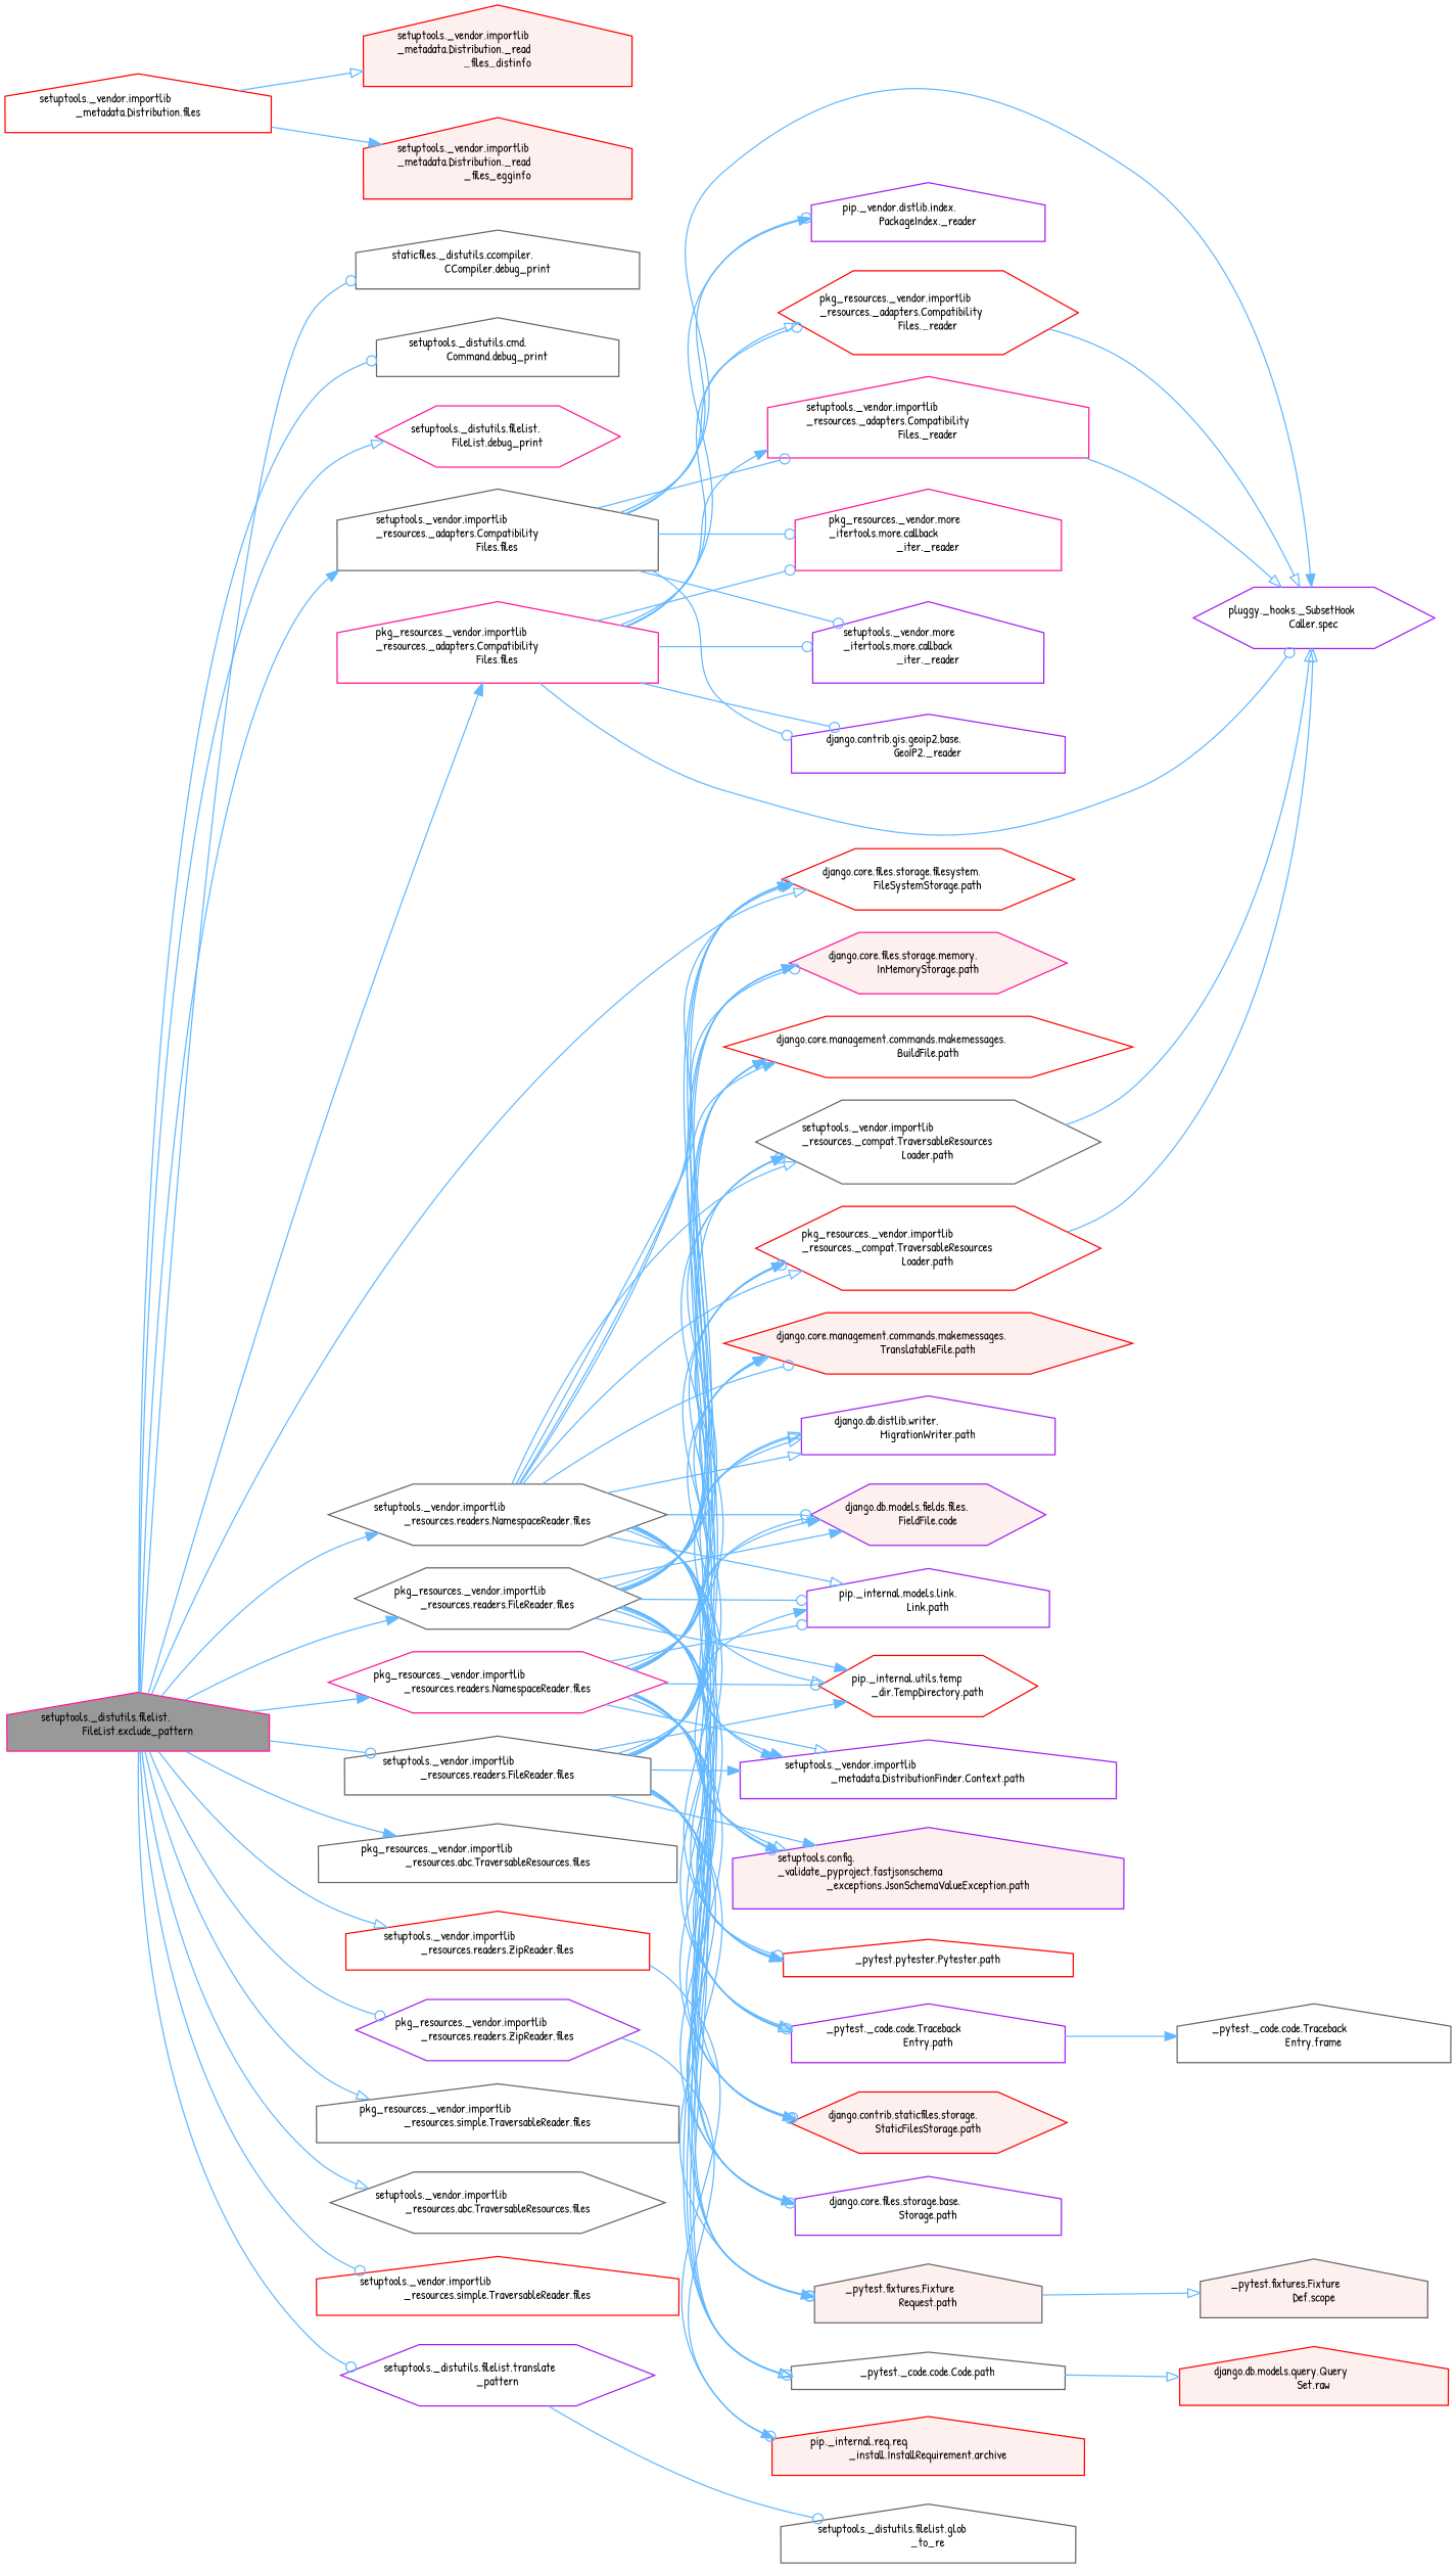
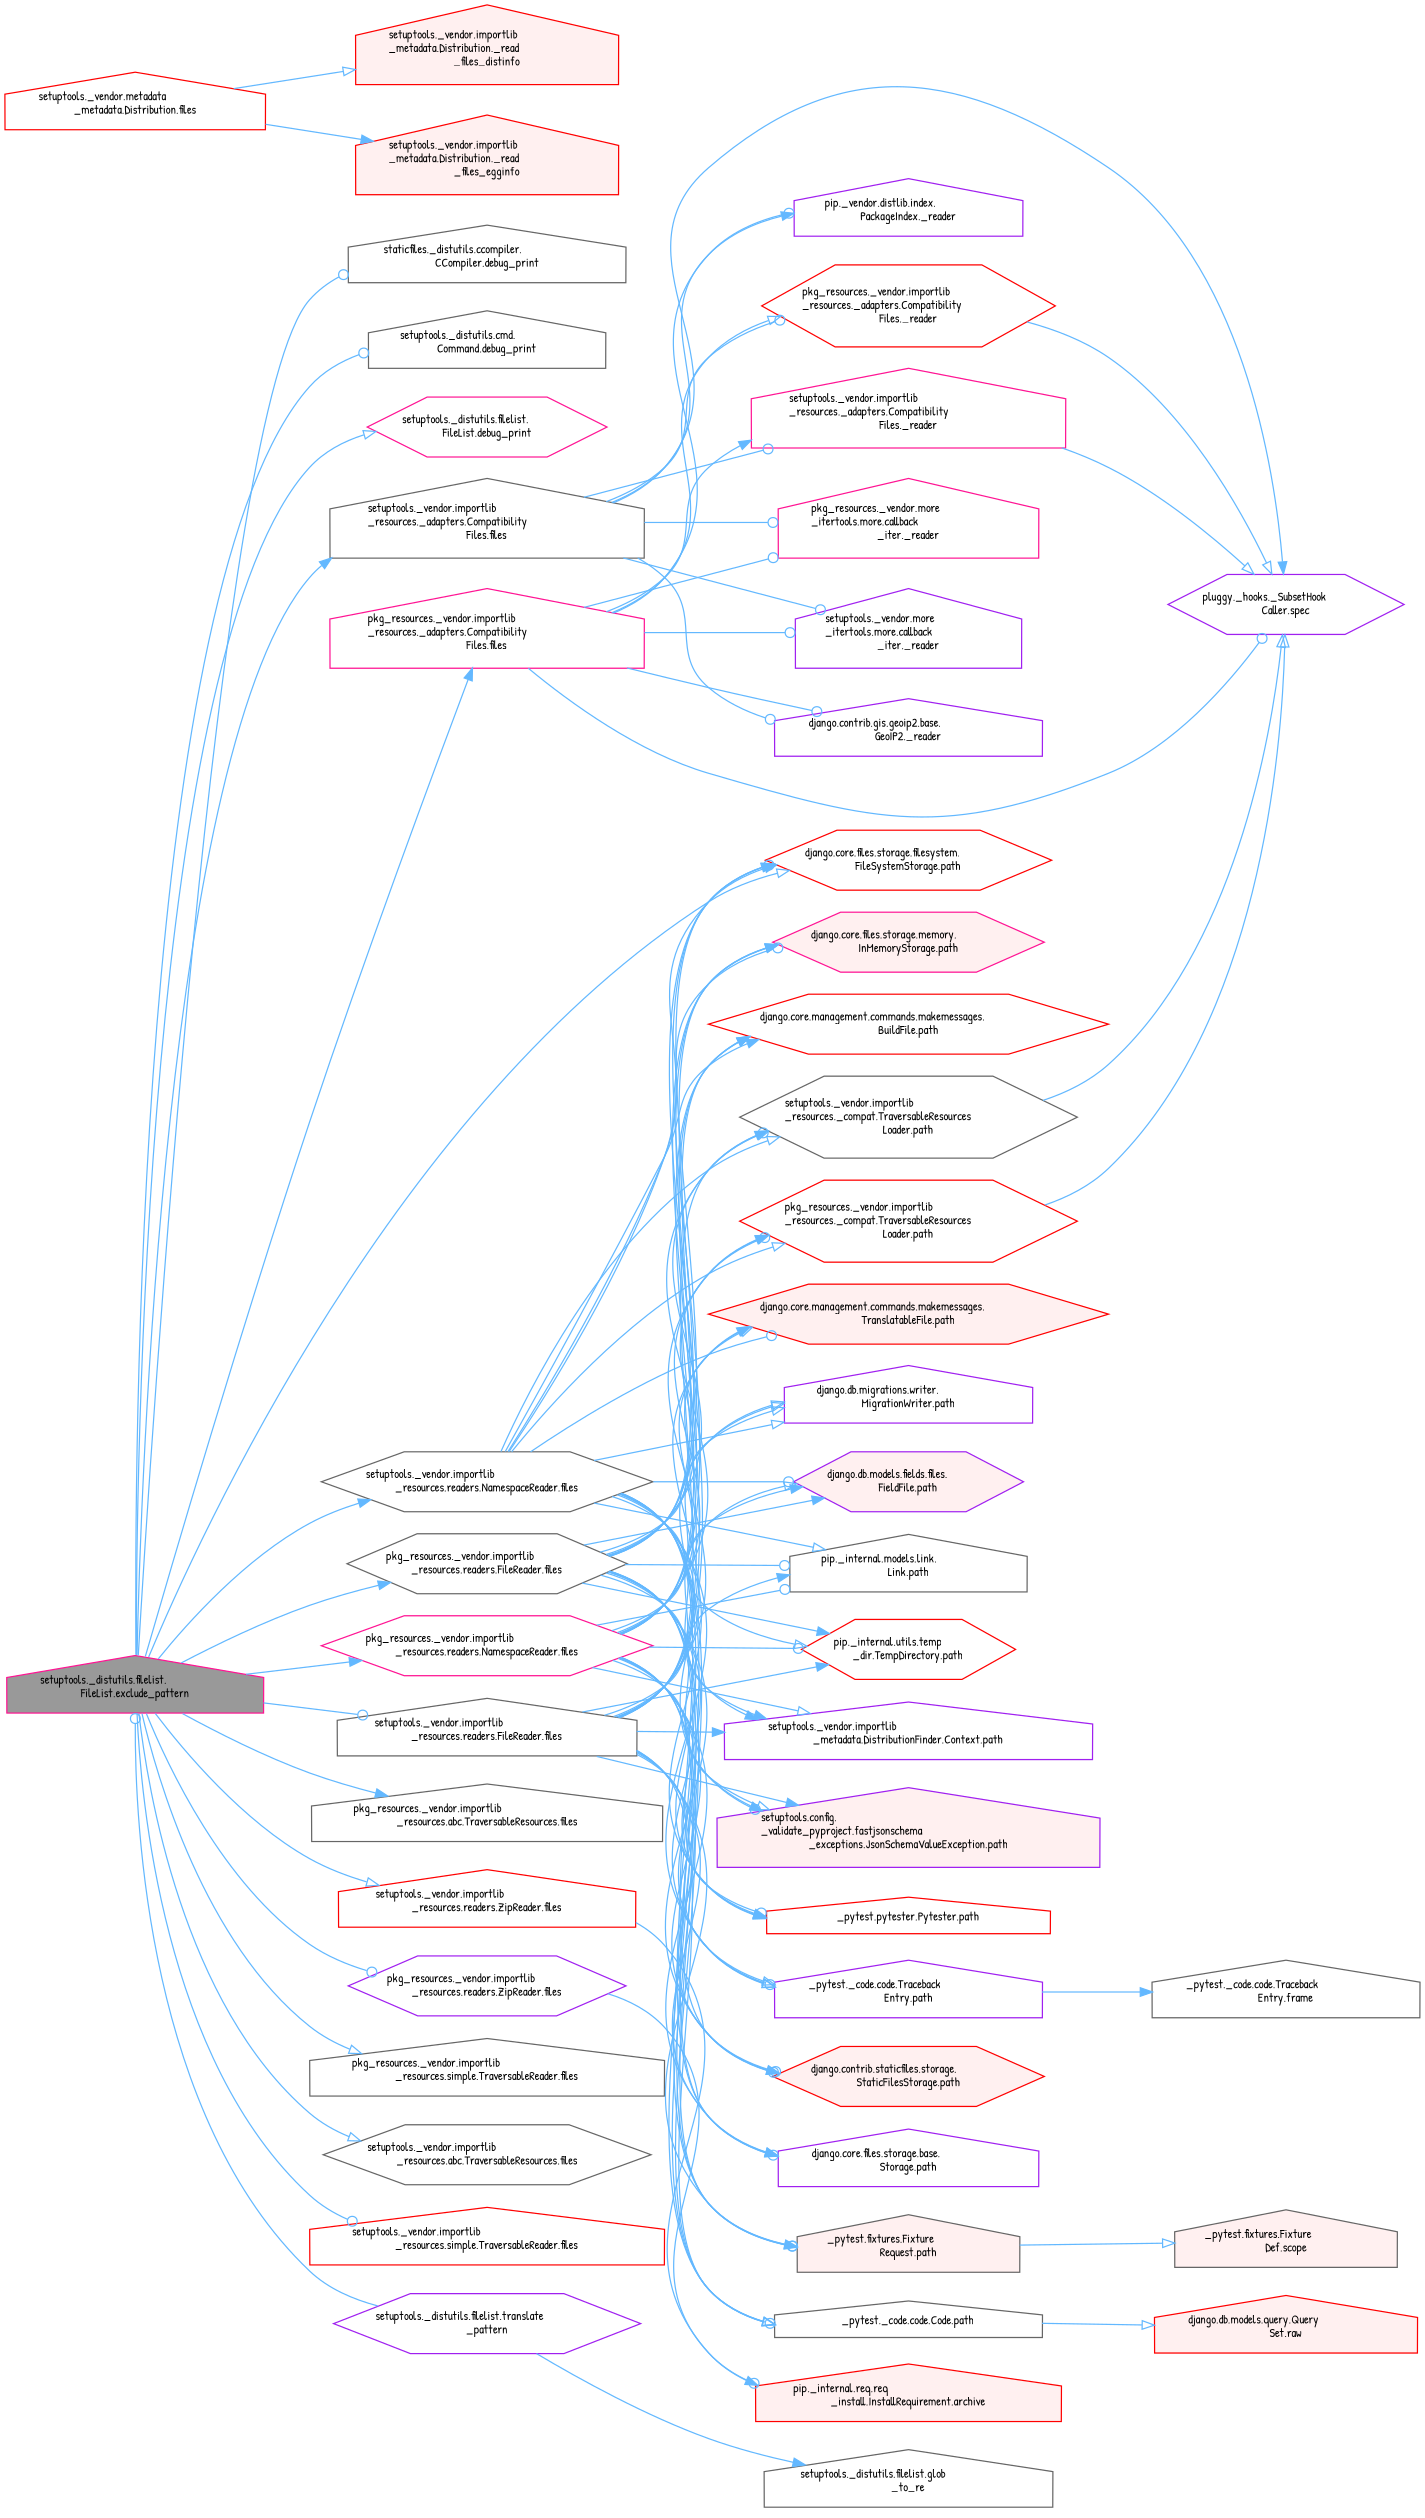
  digraph {
    fontname="Patrick Hand"
    rankdir=LR
    node [color=gray40 fillcolor=white fontname="Patrick Hand" fontsize=10 shape=house style=filled]
    edge [arrowhead=onormal color=steelblue1 fontname="Patrick Hand" fontsize=10 labelfontname=Helvetica labelfontsize=10 style=solid]
    n1 [color=deeppink fillcolor=grey60 fontcolor=black height=0.2 label="setuptools._distutils.filelist.\lFileList.exclude_pattern" width=0.4]
    n2 [height=0.2 label="staticfiles._distutils.ccompiler.\lCCompiler.debug_print" width=0.4]
    n3 [height=0.2 label="setuptools._distutils.cmd.\lCommand.debug_print" width=0.4]
    n4 [color=deeppink height=0.2 label="setuptools._distutils.filelist.\lFileList.debug_print" shape=hexagon width=0.4]
    n5 [color=deeppink height=0.2 label="pkg_resources._vendor.importlib\l_resources._adapters.Compatibility\lFiles.files" width=0.4]
    n6 [height=0.2 label="pkg_resources._vendor.importlib\l_resources.abc.TraversableResources.files" width=0.4]
    n7 [height=0.2 label="pkg_resources._vendor.importlib\l_resources.readers.FileReader.files" shape=hexagon width=0.4]
    n8 [color=deeppink height=0.2 label="pkg_resources._vendor.importlib\l_resources.readers.NamespaceReader.files" shape=hexagon width=0.4]
    n9 [color=purple height=0.2 label="pkg_resources._vendor.importlib\l_resources.readers.ZipReader.files" shape=hexagon width=0.4]
    n10 [height=0.2 label="pkg_resources._vendor.importlib\l_resources.simple.TraversableReader.files" width=0.4]
    n11 [height=0.2 label="setuptools._vendor.importlib\l_resources._adapters.Compatibility\lFiles.files" width=0.4]
    n12 [height=0.2 label="setuptools._vendor.importlib\l_resources.abc.TraversableResources.files" shape=hexagon width=0.4]
    n13 [height=0.2 label="setuptools._vendor.importlib\l_resources.readers.FileReader.files" width=0.4]
    n14 [height=0.2 label="setuptools._vendor.importlib\l_resources.readers.NamespaceReader.files" shape=hexagon width=0.4]
    n15 [color=red height=0.2 label="setuptools._vendor.importlib\l_resources.readers.ZipReader.files" width=0.4]
    n16 [color=red height=0.2 label="setuptools._vendor.importlib\l_resources.simple.TraversableReader.files" width=0.4]
    n17 [color=purple height=0.2 label="setuptools._distutils.filelist.translate\l_pattern" shape=hexagon width=0.4]
    n18 [color=red height=0.2 label="django.core.files.storage.filesystem.\lFileSystemStorage.path" shape=hexagon width=0.4]
    n19 [color=purple height=0.2 label="django.contrib.gis.geoip2.base.\lGeoIP2._reader" width=0.4]
    n20 [color=purple height=0.2 label="pip._vendor.distlib.index.\lPackageIndex._reader" width=0.4]
    n21 [color=red height=0.2 label="pkg_resources._vendor.importlib\l_resources._adapters.Compatibility\lFiles._reader" shape=hexagon width=0.4]
    n22 [color=purple height=0.2 label="pluggy._hooks._SubsetHook\lCaller.spec" shape=hexagon width=0.4]
    n23 [color=deeppink height=0.2 label="pkg_resources._vendor.more\l_itertools.more.callback\l_iter._reader" width=0.4]
    n24 [color=deeppink height=0.2 label="setuptools._vendor.importlib\l_resources._adapters.Compatibility\lFiles._reader" width=0.4]
    n25 [color=purple height=0.2 label="setuptools._vendor.more\l_itertools.more.callback\l_iter._reader" width=0.4]
    n26 [height=0.2 label="_pytest._code.code.Code.path" width=0.4]
    n27 [color=purple height=0.2 label="_pytest._code.code.Traceback\lEntry.path" width=0.4]
    n28 [fillcolor="#FFF0F0" height=0.2 label="_pytest.fixtures.Fixture\lRequest.path" width=0.4]
    n29 [color=red height=0.2 label="_pytest.pytester.Pytester.path" width=0.4]
    n30 [color=red fillcolor="#FFF0F0" height=0.2 label="django.contrib.staticfiles.storage.\lStaticFilesStorage.path" shape=hexagon width=0.4]
    n31 [color=purple height=0.2 label="django.core.files.storage.base.\lStorage.path" width=0.4]
    n32 [color=deeppink fillcolor="#FFF0F0" height=0.2 label="django.core.files.storage.memory.\lInMemoryStorage.path" shape=hexagon width=0.4]
    n33 [color=red height=0.2 label="django.core.management.commands.makemessages.\lBuildFile.path" shape=hexagon width=0.4]
    n34 [color=red fillcolor="#FFF0F0" height=0.2 label="django.core.management.commands.makemessages.\lTranslatableFile.path" shape=hexagon width=0.4]
-   n35 [color=purple height=0.2 label="django.db.distlib.writer.\lMigrationWriter.path" width=0.4]
-   n36 [color=purple fillcolor="#FFF0F0" height=0.2 label="django.db.models.fields.files.\lFieldFile.code" shape=hexagon width=0.4]
-   n37 [color=purple height=0.2 label="pip._internal.models.link.\lLink.path" width=0.4]
+   n35 [color=purple height=0.2 label="django.db.migrations.writer.\lMigrationWriter.path" width=0.4]
+   n36 [color=purple fillcolor="#FFF0F0" height=0.2 label="django.db.models.fields.files.\lFieldFile.path" shape=hexagon width=0.4]
+   n37 [height=0.2 label="pip._internal.models.link.\lLink.path" width=0.4]
    n38 [color=red height=0.2 label="pip._internal.utils.temp\l_dir.TempDirectory.path" shape=hexagon width=0.4]
    n39 [color=red height=0.2 label="pkg_resources._vendor.importlib\l_resources._compat.TraversableResources\lLoader.path" shape=hexagon width=0.4]
    n40 [color=purple height=0.2 label="setuptools._vendor.importlib\l_metadata.DistributionFinder.Context.path" width=0.4]
    n41 [height=0.2 label="setuptools._vendor.importlib\l_resources._compat.TraversableResources\lLoader.path" shape=hexagon width=0.4]
    n42 [color=purple fillcolor="#FFF0F0" height=0.2 label="setuptools.config.\l_validate_pyproject.fastjsonschema\l_exceptions.JsonSchemaValueException.path" width=0.4]
    n43 [color=red fillcolor="#FFF0F0" height=0.2 label="pip._internal.req.req\l_install.InstallRequirement.archive" width=0.4]
-   n44 [color=red height=0.2 label="setuptools._vendor.importlib\l_metadata.Distribution.files" width=0.4]
+   n44 [color=red height=0.2 label="setuptools._vendor.metadata\l_metadata.Distribution.files" width=0.4]
    n45 [color=red fillcolor="#FFF0F0" height=0.2 label="setuptools._vendor.importlib\l_metadata.Distribution._read\l_files_distinfo" width=0.4]
    n46 [color=red fillcolor="#FFF0F0" height=0.2 label="setuptools._vendor.importlib\l_metadata.Distribution._read\l_files_egginfo" width=0.4]
    n47 [height=0.2 label="setuptools._distutils.filelist.glob\l_to_re" width=0.4]
    n48 [color=red fillcolor="#FFF0F0" height=0.2 label="django.db.models.query.Query\lSet.raw" width=0.4]
    n49 [height=0.2 label="_pytest._code.code.Traceback\lEntry.frame" width=0.4]
    n50 [fillcolor="#FFF0F0" height=0.2 label="_pytest.fixtures.Fixture\lDef.scope" width=0.4]
    n1 -> n2 [arrowhead=odot]
    n1 -> n3 [arrowhead=odot]
    n1 -> n4
    n1 -> n5 [arrowhead=normal]
    n1 -> n6 [arrowhead=normal]
    n1 -> n7 [arrowhead=normal]
    n1 -> n8 [arrowhead=normal]
    n1 -> n9 [arrowhead=odot]
    n1 -> n10
    n1 -> n11 [arrowhead=normal]
    n1 -> n12
    n1 -> n13 [arrowhead=odot]
    n1 -> n14 [arrowhead=normal]
    n1 -> n15
    n1 -> n16 [arrowhead=odot]
-   n1 -> n17 [arrowhead=odot]
+   n17 -> n1 [arrowhead=odot]
    n1 -> n18
    n5 -> n19 [arrowhead=odot]
    n5 -> n20 [arrowhead=odot]
    n5 -> n21
    n5 -> n22 [arrowhead=odot]
    n5 -> n23 [arrowhead=odot]
    n5 -> n24 [arrowhead=normal]
    n5 -> n25 [arrowhead=odot]
    n7 -> n18 [arrowhead=normal]
    n7 -> n26
    n7 -> n27
    n7 -> n28 [arrowhead=odot]
    n7 -> n29 [arrowhead=normal]
    n7 -> n30 [arrowhead=normal]
    n7 -> n31
    n7 -> n32 [arrowhead=normal]
    n7 -> n33
    n7 -> n34
    n7 -> n35
    n7 -> n36 [arrowhead=normal]
    n7 -> n37 [arrowhead=odot]
    n7 -> n38 [arrowhead=normal]
    n7 -> n39 [arrowhead=odot]
    n7 -> n40 [arrowhead=normal]
    n7 -> n41
    n7 -> n42 [arrowhead=normal]
    n8 -> n18
    n8 -> n26 [arrowhead=odot]
    n8 -> n27 [arrowhead=odot]
    n8 -> n28 [arrowhead=odot]
    n8 -> n29 [arrowhead=normal]
    n8 -> n30
    n8 -> n31 [arrowhead=normal]
    n8 -> n32 [arrowhead=normal]
    n8 -> n33
    n8 -> n34 [arrowhead=normal]
    n8 -> n35
    n8 -> n36 [arrowhead=normal]
    n8 -> n37 [arrowhead=odot]
    n8 -> n38 [arrowhead=odot]
    n8 -> n39 [arrowhead=normal]
    n8 -> n40
    n8 -> n41 [arrowhead=odot]
    n8 -> n42
    n9 -> n43 [arrowhead=odot]
    n11 -> n19 [arrowhead=odot]
    n11 -> n20 [arrowhead=normal]
    n11 -> n21 [arrowhead=odot]
    n11 -> n22 [arrowhead=normal]
    n11 -> n23 [arrowhead=odot]
    n11 -> n24 [arrowhead=odot]
    n11 -> n25 [arrowhead=odot]
    n13 -> n18 [arrowhead=odot]
    n13 -> n26
    n13 -> n27
    n13 -> n28
    n13 -> n29 [arrowhead=odot]
    n13 -> n30 [arrowhead=odot]
    n13 -> n31
    n13 -> n32 [arrowhead=normal]
    n13 -> n33 [arrowhead=normal]
    n13 -> n34
    n13 -> n35
    n13 -> n36
    n13 -> n37 [arrowhead=normal]
    n13 -> n38 [arrowhead=normal]
    n13 -> n39 [arrowhead=normal]
    n13 -> n40 [arrowhead=normal]
    n13 -> n41 [arrowhead=normal]
    n13 -> n42 [arrowhead=normal]
    n14 -> n18 [arrowhead=normal]
    n14 -> n26
    n14 -> n27
    n14 -> n28 [arrowhead=normal]
    n14 -> n29 [arrowhead=normal]
    n14 -> n30 [arrowhead=odot]
    n14 -> n31 [arrowhead=odot]
    n14 -> n32 [arrowhead=odot]
    n14 -> n33 [arrowhead=normal]
    n14 -> n34 [arrowhead=odot]
    n14 -> n35
    n14 -> n36 [arrowhead=odot]
    n14 -> n37
    n14 -> n38
    n14 -> n39
    n14 -> n40 [arrowhead=normal]
    n14 -> n41
    n14 -> n42 [arrowhead=odot]
    n15 -> n43 [arrowhead=normal]
-   n17 -> n47 [arrowhead=odot]
+   n17 -> n47 [arrowhead=normal]
    n21 -> n22
    n24 -> n22
    n26 -> n48
    n27 -> n49 [arrowhead=normal]
    n28 -> n50
    n39 -> n22
    n41 -> n22
    n44 -> n45
    n44 -> n46 [arrowhead=normal]
  }
